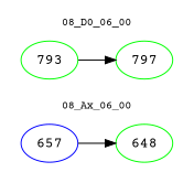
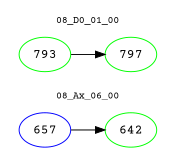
  digraph {
    fontname="Courier Prime"
    rankdir=LR
    node [color=green fontname="Courier Prime"]
    edge [color=black fontname="Courier Prime"]
    n1 [color=blue label=657]
-   n2 [label=648]
+   n2 [label=642]
    n3 [label=793]
    n4 [label=797]
    subgraph cluster_1 {
      color=white
      fontsize=10
      label="08_Ax_06_00"
      n1
      n2
    }
    subgraph cluster_2 {
      color=white
      fontsize=10
-     label="08_D0_06_00"
+     label="08_D0_01_00"
      n3
      n4
    }
    n1 -> n2
    n3 -> n4
  }
